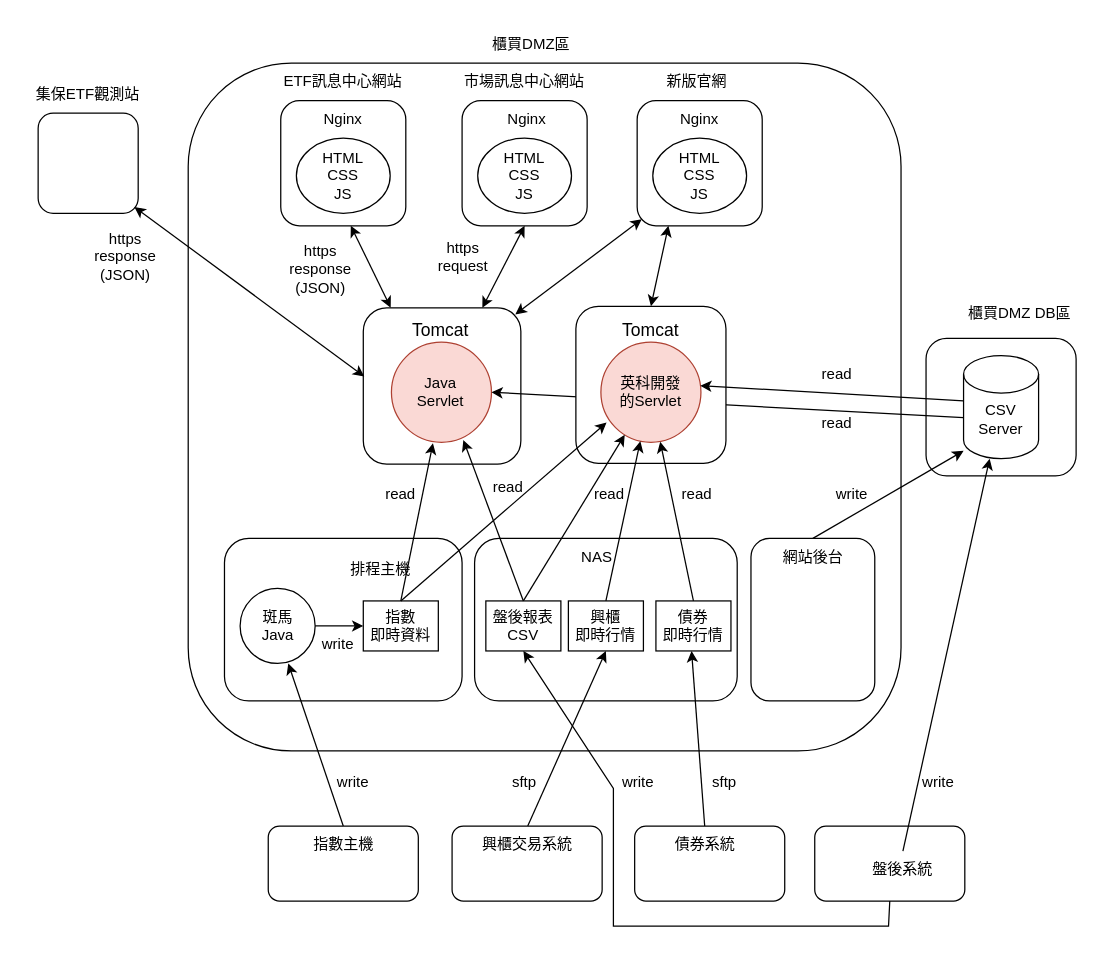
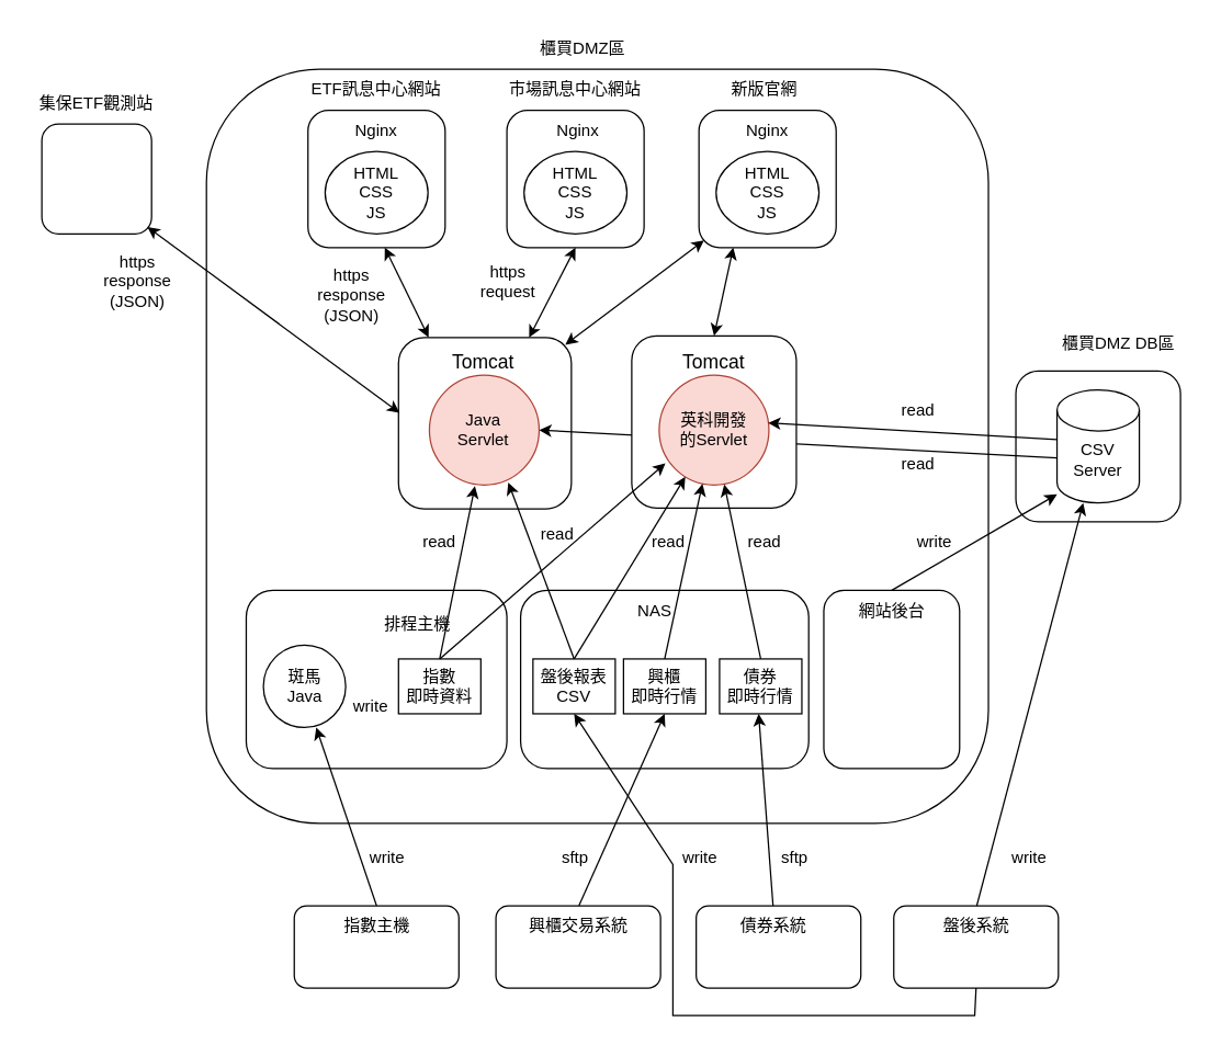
  <mxCell id="0" />
  <mxCell id="1" parent="0" />
  <mxCell id="2" value="" style="rounded=1;whiteSpace=wrap;html=1;" parent="1" vertex="1"><mxGeometry x="361" y="660" width="120" height="60" as="geometry" /></mxCell>
  <mxCell id="3" value="" style="rounded=1;whiteSpace=wrap;html=1;" parent="1" vertex="1"><mxGeometry x="150" y="50" width="570" height="550" as="geometry" /></mxCell>
  <mxCell id="4" value="" style="rounded=1;whiteSpace=wrap;html=1;" parent="1" vertex="1"><mxGeometry x="224" y="80" width="100" height="100" as="geometry" /></mxCell>
  <mxCell id="5" value="ETF訊息中心網站" style="text;html=1;align=center;verticalAlign=middle;whiteSpace=wrap;rounded=0;" parent="1" vertex="1"><mxGeometry x="219" y="50" width="110" height="30" as="geometry" /></mxCell>
  <mxCell id="6" value="" style="rounded=1;whiteSpace=wrap;html=1;" parent="1" vertex="1"><mxGeometry x="369" y="80" width="100" height="100" as="geometry" /></mxCell>
  <mxCell id="7" value="" style="rounded=1;whiteSpace=wrap;html=1;" parent="1" vertex="1"><mxGeometry x="509" y="80" width="100" height="100" as="geometry" /></mxCell>
  <mxCell id="8" value="新版官網" style="text;html=1;align=center;verticalAlign=middle;whiteSpace=wrap;rounded=0;" parent="1" vertex="1"><mxGeometry x="519" y="50" width="76" height="30" as="geometry" /></mxCell>
  <mxCell id="9" value="市場訊息中心網站" style="text;html=1;align=center;verticalAlign=middle;whiteSpace=wrap;rounded=0;" parent="1" vertex="1"><mxGeometry x="365" y="50" width="108" height="30" as="geometry" /></mxCell>
  <mxCell id="10" value="Nginx" style="text;html=1;align=center;verticalAlign=middle;whiteSpace=wrap;rounded=0;" parent="1" vertex="1"><mxGeometry x="391" y="80" width="60" height="30" as="geometry" /></mxCell>
  <mxCell id="11" value="Nginx" style="text;html=1;align=center;verticalAlign=middle;whiteSpace=wrap;rounded=0;" parent="1" vertex="1"><mxGeometry x="244" y="80" width="60" height="30" as="geometry" /></mxCell>
  <mxCell id="12" value="Nginx" style="text;html=1;align=center;verticalAlign=middle;whiteSpace=wrap;rounded=0;" parent="1" vertex="1"><mxGeometry x="529" y="80" width="60" height="30" as="geometry" /></mxCell>
  <mxCell id="13" value="" style="ellipse;whiteSpace=wrap;html=1;" parent="1" vertex="1"><mxGeometry x="236.5" y="110" width="75" height="60" as="geometry" /></mxCell>
  <mxCell id="14" value="" style="ellipse;whiteSpace=wrap;html=1;" parent="1" vertex="1"><mxGeometry x="381.5" y="110" width="75" height="60" as="geometry" /></mxCell>
  <mxCell id="15" value="" style="ellipse;whiteSpace=wrap;html=1;" parent="1" vertex="1"><mxGeometry x="521.5" y="110" width="75" height="60" as="geometry" /></mxCell>
  <mxCell id="16" value="HTML&lt;div&gt;CSS&lt;/div&gt;&lt;div&gt;JS&lt;/div&gt;" style="text;html=1;align=center;verticalAlign=middle;whiteSpace=wrap;rounded=0;" parent="1" vertex="1"><mxGeometry x="244" y="115" width="60" height="50" as="geometry" /></mxCell>
  <mxCell id="17" value="HTML&lt;div&gt;CSS&lt;/div&gt;&lt;div&gt;JS&lt;/div&gt;" style="text;html=1;align=center;verticalAlign=middle;whiteSpace=wrap;rounded=0;" parent="1" vertex="1"><mxGeometry x="389" y="115" width="60" height="50" as="geometry" /></mxCell>
  <mxCell id="18" value="HTML&lt;div&gt;CSS&lt;/div&gt;&lt;div&gt;JS&lt;/div&gt;" style="text;html=1;align=center;verticalAlign=middle;whiteSpace=wrap;rounded=0;" parent="1" vertex="1"><mxGeometry x="529" y="115" width="60" height="50" as="geometry" /></mxCell>
  <mxCell id="19" value="" style="rounded=1;whiteSpace=wrap;html=1;" parent="1" vertex="1"><mxGeometry x="290" y="245.63" width="126" height="125" as="geometry" /></mxCell>
  <mxCell id="20" value="&lt;font style=&quot;font-size: 14px;&quot;&gt;Tomcat&lt;/font&gt;" style="text;html=1;align=center;verticalAlign=middle;whiteSpace=wrap;rounded=0;" parent="1" vertex="1"><mxGeometry x="317.5" y="244.38" width="68" height="40" as="geometry" /></mxCell>
  <mxCell id="21" value="" style="ellipse;whiteSpace=wrap;html=1;aspect=fixed;fillColor=#fad9d5;strokeColor=#ae4132;" parent="1" vertex="1"><mxGeometry x="312.5" y="273.13" width="80" height="80" as="geometry" /></mxCell>
  <mxCell id="22" value="Java&lt;div&gt;Servlet&lt;/div&gt;" style="text;html=1;align=center;verticalAlign=middle;whiteSpace=wrap;rounded=0;" parent="1" vertex="1"><mxGeometry x="321.5" y="298.13" width="60" height="30" as="geometry" /></mxCell>
  <mxCell id="23" value="" style="rounded=1;whiteSpace=wrap;html=1;" parent="1" vertex="1"><mxGeometry x="30" y="90" width="80" height="80" as="geometry" /></mxCell>
  <mxCell id="24" value="集保ETF觀測站" style="text;html=1;align=center;verticalAlign=middle;whiteSpace=wrap;rounded=0;" parent="1" vertex="1"><mxGeometry x="20" y="60" width="100" height="30" as="geometry" /></mxCell>
  <mxCell id="25" value="櫃買DMZ區" style="text;html=1;align=center;verticalAlign=middle;whiteSpace=wrap;rounded=0;" parent="1" vertex="1"><mxGeometry x="369" y="20" width="111" height="30" as="geometry" /></mxCell>
  <mxCell id="26" value="" style="rounded=1;whiteSpace=wrap;html=1;" parent="1" vertex="1"><mxGeometry x="740" y="270" width="120" height="110" as="geometry" /></mxCell>
  <mxCell id="27" value="櫃買DMZ DB區" style="text;html=1;align=center;verticalAlign=middle;whiteSpace=wrap;rounded=0;" parent="1" vertex="1"><mxGeometry x="770" y="240" width="90" height="20" as="geometry" /></mxCell>
  <mxCell id="28" value="" style="shape=cylinder3;whiteSpace=wrap;html=1;boundedLbl=1;backgroundOutline=1;size=15;" parent="1" vertex="1"><mxGeometry x="770" y="283.75" width="60" height="82.5" as="geometry" /></mxCell>
  <mxCell id="29" value="CSV&lt;div&gt;Server&lt;/div&gt;" style="text;html=1;align=center;verticalAlign=middle;whiteSpace=wrap;rounded=0;" parent="1" vertex="1"><mxGeometry x="770" y="320" width="60" height="30" as="geometry" /></mxCell>
  <mxCell id="30" value="" style="rounded=1;whiteSpace=wrap;html=1;" parent="1" vertex="1"><mxGeometry x="379" y="430" width="210" height="130" as="geometry" /></mxCell>
  <mxCell id="31" value="" style="rounded=1;whiteSpace=wrap;html=1;" parent="1" vertex="1"><mxGeometry x="179" y="430" width="190" height="130" as="geometry" /></mxCell>
  <mxCell id="32" value="" style="rounded=1;whiteSpace=wrap;html=1;" parent="1" vertex="1"><mxGeometry x="600" y="430" width="99" height="130" as="geometry" /></mxCell>
  <mxCell id="33" value="NAS" style="text;html=1;align=center;verticalAlign=middle;whiteSpace=wrap;rounded=0;" parent="1" vertex="1"><mxGeometry x="447" y="430" width="60" height="30" as="geometry" /></mxCell>
  <mxCell id="34" value="排程主機" style="text;html=1;align=center;verticalAlign=middle;whiteSpace=wrap;rounded=0;" parent="1" vertex="1"><mxGeometry x="274" y="440" width="60" height="30" as="geometry" /></mxCell>
  <mxCell id="35" value="網站後台" style="text;html=1;align=center;verticalAlign=middle;whiteSpace=wrap;rounded=0;" parent="1" vertex="1"><mxGeometry x="619.5" y="430" width="60" height="30" as="geometry" /></mxCell>
  <mxCell id="36" value="" style="rounded=0;whiteSpace=wrap;html=1;" parent="1" vertex="1"><mxGeometry x="388" y="480" width="60" height="40" as="geometry" /></mxCell>
  <mxCell id="37" value="" style="rounded=0;whiteSpace=wrap;html=1;" parent="1" vertex="1"><mxGeometry x="454" y="480" width="60" height="40" as="geometry" /></mxCell>
  <mxCell id="38" value="" style="rounded=0;whiteSpace=wrap;html=1;" parent="1" vertex="1"><mxGeometry x="524" y="480" width="60" height="40" as="geometry" /></mxCell>
  <mxCell id="39" value="盤後報表&lt;div&gt;CSV&lt;/div&gt;" style="text;html=1;align=center;verticalAlign=middle;whiteSpace=wrap;rounded=0;" parent="1" vertex="1"><mxGeometry x="388" y="485" width="60" height="30" as="geometry" /></mxCell>
  <mxCell id="40" value="興櫃&lt;div&gt;即時行情&lt;/div&gt;" style="text;html=1;align=center;verticalAlign=middle;whiteSpace=wrap;rounded=0;" parent="1" vertex="1"><mxGeometry x="454" y="485" width="60" height="30" as="geometry" /></mxCell>
  <mxCell id="41" value="債券&lt;div&gt;即時行情&lt;/div&gt;" style="text;html=1;align=center;verticalAlign=middle;whiteSpace=wrap;rounded=0;" parent="1" vertex="1"><mxGeometry x="524" y="485" width="60" height="30" as="geometry" /></mxCell>
  <mxCell id="42" value="" style="rounded=0;whiteSpace=wrap;html=1;" parent="1" vertex="1"><mxGeometry x="290" y="480" width="60" height="40" as="geometry" /></mxCell>
  <mxCell id="43" value="" style="ellipse;whiteSpace=wrap;html=1;aspect=fixed;" parent="1" vertex="1"><mxGeometry x="191.5" y="470" width="60" height="60" as="geometry" /></mxCell>
  <mxCell id="44" value="指數&lt;div&gt;即時資料&lt;/div&gt;" style="text;html=1;align=center;verticalAlign=middle;whiteSpace=wrap;rounded=0;" parent="1" vertex="1"><mxGeometry x="290" y="485" width="60" height="30" as="geometry" /></mxCell>
  <mxCell id="45" value="斑馬&lt;div&gt;Java&lt;/div&gt;" style="text;html=1;align=center;verticalAlign=middle;whiteSpace=wrap;rounded=0;" parent="1" vertex="1"><mxGeometry x="191.5" y="485" width="60" height="30" as="geometry" /></mxCell>
  <mxCell id="46" value="" style="rounded=1;whiteSpace=wrap;html=1;" parent="1" vertex="1"><mxGeometry x="507" y="660" width="120" height="60" as="geometry" /></mxCell>
  <mxCell id="47" value="" style="rounded=1;whiteSpace=wrap;html=1;" parent="1" vertex="1"><mxGeometry x="214" y="660" width="120" height="60" as="geometry" /></mxCell>
  <mxCell id="48" value="" style="rounded=1;whiteSpace=wrap;html=1;" parent="1" vertex="1"><mxGeometry x="651" y="660" width="120" height="60" as="geometry" /></mxCell>
  <mxCell id="49" value="債券系統" style="text;html=1;align=center;verticalAlign=middle;whiteSpace=wrap;rounded=0;" parent="1" vertex="1"><mxGeometry x="517.5" y="660" width="91" height="30" as="geometry" /></mxCell>
  <mxCell id="50" value="興櫃交易系統" style="text;html=1;align=center;verticalAlign=middle;whiteSpace=wrap;rounded=0;" parent="1" vertex="1"><mxGeometry x="376" y="660" width="91" height="30" as="geometry" /></mxCell>
  <mxCell id="51" value="指數主機" style="text;html=1;align=center;verticalAlign=middle;whiteSpace=wrap;rounded=0;" parent="1" vertex="1"><mxGeometry x="228.5" y="660" width="91" height="30" as="geometry" /></mxCell>
- <mxCell id="52" value="盤後系統" style="text;html=1;align=center;verticalAlign=middle;whiteSpace=wrap;rounded=0;" parent="1" vertex="1"><mxGeometry x="676" y="680" width="91" height="30" as="geometry" /></mxCell>
+ <mxCell id="52" value="盤後系統" style="text;html=1;align=center;verticalAlign=middle;whiteSpace=wrap;rounded=0;" parent="1" vertex="1"><mxGeometry x="666" y="660" width="91" height="30" as="geometry" /></mxCell>
  <mxCell id="53" value="" style="endArrow=classic;startArrow=classic;html=1;rounded=0;entryX=0.5;entryY=1;entryDx=0;entryDy=0;" parent="1" source="19" target="6" edge="1"><mxGeometry width="50" height="50" relative="1" as="geometry"><mxPoint x="390" y="220" as="sourcePoint" /><mxPoint x="440" y="170" as="targetPoint" /></mxGeometry></mxCell>
  <mxCell id="54" value="" style="endArrow=classic;startArrow=classic;html=1;rounded=0;exitX=0.174;exitY=-0.001;exitDx=0;exitDy=0;exitPerimeter=0;" parent="1" source="19" edge="1"><mxGeometry width="50" height="50" relative="1" as="geometry"><mxPoint x="270" y="230" as="sourcePoint" /><mxPoint x="280" y="180" as="targetPoint" /></mxGeometry></mxCell>
  <mxCell id="55" value="" style="endArrow=classic;startArrow=classic;html=1;rounded=0;entryX=0.25;entryY=1;entryDx=0;entryDy=0;exitX=0.5;exitY=0;exitDx=0;exitDy=0;" parent="1" source="80" target="7" edge="1"><mxGeometry width="50" height="50" relative="1" as="geometry"><mxPoint x="480" y="240" as="sourcePoint" /><mxPoint x="550" y="193.75" as="targetPoint" /></mxGeometry></mxCell>
  <mxCell id="56" value="" style="endArrow=classic;startArrow=classic;html=1;rounded=0;entryX=0.006;entryY=0.439;entryDx=0;entryDy=0;entryPerimeter=0;exitX=0.962;exitY=0.937;exitDx=0;exitDy=0;exitPerimeter=0;" parent="1" source="23" target="19" edge="1"><mxGeometry width="50" height="50" relative="1" as="geometry"><mxPoint x="186.5" y="265" as="sourcePoint" /><mxPoint x="236.5" y="215" as="targetPoint" /></mxGeometry></mxCell>
  <mxCell id="57" value="" style="endArrow=classic;html=1;rounded=0;entryX=0.719;entryY=0.978;entryDx=0;entryDy=0;entryPerimeter=0;exitX=0.5;exitY=0;exitDx=0;exitDy=0;" parent="1" source="36" target="21" edge="1"><mxGeometry width="50" height="50" relative="1" as="geometry"><mxPoint x="261.5" y="410" as="sourcePoint" /><mxPoint x="311.5" y="360" as="targetPoint" /></mxGeometry></mxCell>
  <mxCell id="58" value="" style="endArrow=classic;html=1;rounded=0;exitX=0.5;exitY=0;exitDx=0;exitDy=0;entryX=0.415;entryY=1.01;entryDx=0;entryDy=0;entryPerimeter=0;" parent="1" source="42" target="21" edge="1"><mxGeometry width="50" height="50" relative="1" as="geometry"><mxPoint x="390" y="380" as="sourcePoint" /><mxPoint x="440" y="330" as="targetPoint" /></mxGeometry></mxCell>
  <mxCell id="59" value="" style="endArrow=classic;html=1;rounded=0;entryX=1;entryY=0.5;entryDx=0;entryDy=0;" parent="1" source="29" target="21" edge="1"><mxGeometry width="50" height="50" relative="1" as="geometry"><mxPoint x="390" y="300" as="sourcePoint" /><mxPoint x="460" y="320" as="targetPoint" /></mxGeometry></mxCell>
  <mxCell id="60" value="" style="endArrow=classic;html=1;rounded=0;exitX=0.5;exitY=0;exitDx=0;exitDy=0;" parent="1" source="35" edge="1"><mxGeometry width="50" height="50" relative="1" as="geometry"><mxPoint x="650" y="410" as="sourcePoint" /><mxPoint x="770" y="360" as="targetPoint" /></mxGeometry></mxCell>
- <mxCell id="61" value="" style="endArrow=classic;html=1;rounded=0;entryX=0;entryY=0.5;entryDx=0;entryDy=0;" parent="1" source="45" target="44" edge="1"><mxGeometry width="50" height="50" relative="1" as="geometry"><mxPoint x="170" y="560" as="sourcePoint" /><mxPoint x="280" y="500" as="targetPoint" /></mxGeometry></mxCell>
  <mxCell id="62" value="" style="endArrow=classic;html=1;rounded=0;exitX=0.5;exitY=0;exitDx=0;exitDy=0;entryX=0.5;entryY=1;entryDx=0;entryDy=0;" parent="1" source="50" target="37" edge="1"><mxGeometry width="50" height="50" relative="1" as="geometry"><mxPoint x="380" y="540" as="sourcePoint" /><mxPoint x="430" y="490" as="targetPoint" /></mxGeometry></mxCell>
  <mxCell id="63" value="" style="endArrow=classic;html=1;rounded=0;exitX=0.5;exitY=0;exitDx=0;exitDy=0;entryX=0.475;entryY=1;entryDx=0;entryDy=0;entryPerimeter=0;" parent="1" source="49" target="38" edge="1"><mxGeometry width="50" height="50" relative="1" as="geometry"><mxPoint x="380" y="540" as="sourcePoint" /><mxPoint x="340" y="502" as="targetPoint" /></mxGeometry></mxCell>
  <mxCell id="64" value="" style="endArrow=classic;html=1;rounded=0;exitX=0.5;exitY=0;exitDx=0;exitDy=0;" parent="1" source="51" edge="1"><mxGeometry width="50" height="50" relative="1" as="geometry"><mxPoint x="380" y="620" as="sourcePoint" /><mxPoint x="230" y="530" as="targetPoint" /></mxGeometry></mxCell>
  <mxCell id="65" value="" style="endArrow=classic;html=1;rounded=0;exitX=0.5;exitY=0;exitDx=0;exitDy=0;" parent="1" source="52" target="28" edge="1"><mxGeometry width="50" height="50" relative="1" as="geometry"><mxPoint x="380" y="620" as="sourcePoint" /><mxPoint x="430" y="570" as="targetPoint" /></mxGeometry></mxCell>
  <mxCell id="66" value="" style="endArrow=classic;html=1;rounded=0;exitX=0.5;exitY=1;exitDx=0;exitDy=0;entryX=0.5;entryY=1;entryDx=0;entryDy=0;" parent="1" source="48" target="36" edge="1"><mxGeometry width="50" height="50" relative="1" as="geometry"><mxPoint x="380" y="620" as="sourcePoint" /><mxPoint x="194" y="510" as="targetPoint" /><Array as="points"><mxPoint x="710" y="740" /><mxPoint x="490" y="740" /><mxPoint x="490" y="630" /></Array></mxGeometry></mxCell>
  <mxCell id="67" value="https&lt;div&gt;request&lt;/div&gt;" style="text;html=1;align=center;verticalAlign=middle;whiteSpace=wrap;rounded=0;" parent="1" vertex="1"><mxGeometry x="340" y="190" width="60" height="30" as="geometry" /></mxCell>
  <mxCell id="68" value="https&lt;div&gt;response&lt;/div&gt;&lt;div&gt;(JSON)&lt;/div&gt;" style="text;html=1;align=center;verticalAlign=middle;whiteSpace=wrap;rounded=0;" parent="1" vertex="1"><mxGeometry x="226" y="190" width="60" height="50" as="geometry" /></mxCell>
  <mxCell id="69" value="https&lt;div&gt;response&lt;/div&gt;&lt;div&gt;(JSON)&lt;/div&gt;" style="text;html=1;align=center;verticalAlign=middle;whiteSpace=wrap;rounded=0;" parent="1" vertex="1"><mxGeometry x="70" y="180" width="60" height="50" as="geometry" /></mxCell>
  <mxCell id="70" value="read" style="text;html=1;align=center;verticalAlign=middle;whiteSpace=wrap;rounded=0;" parent="1" vertex="1"><mxGeometry x="639" y="323.13" width="60" height="30" as="geometry" /></mxCell>
  <mxCell id="71" value="read" style="text;html=1;align=center;verticalAlign=middle;whiteSpace=wrap;rounded=0;" parent="1" vertex="1"><mxGeometry x="290" y="380" width="60" height="30" as="geometry" /></mxCell>
  <mxCell id="72" value="read" style="text;html=1;align=center;verticalAlign=middle;whiteSpace=wrap;rounded=0;" parent="1" vertex="1"><mxGeometry x="527" y="380" width="60" height="30" as="geometry" /></mxCell>
  <mxCell id="73" value="read" style="text;html=1;align=center;verticalAlign=middle;whiteSpace=wrap;rounded=0;" parent="1" vertex="1"><mxGeometry x="376" y="374" width="60" height="30" as="geometry" /></mxCell>
  <mxCell id="74" value="writ&lt;span style=&quot;background-color: initial;&quot;&gt;e&lt;/span&gt;" style="text;html=1;align=center;verticalAlign=middle;whiteSpace=wrap;rounded=0;" parent="1" vertex="1"><mxGeometry x="239.5" y="500" width="60" height="30" as="geometry" /></mxCell>
  <mxCell id="75" value="writ&lt;span style=&quot;background-color: initial;&quot;&gt;e&lt;/span&gt;" style="text;html=1;align=center;verticalAlign=middle;whiteSpace=wrap;rounded=0;" parent="1" vertex="1"><mxGeometry x="480" y="610" width="60" height="30" as="geometry" /></mxCell>
  <mxCell id="76" value="writ&lt;span style=&quot;background-color: initial;&quot;&gt;e&lt;/span&gt;" style="text;html=1;align=center;verticalAlign=middle;whiteSpace=wrap;rounded=0;" parent="1" vertex="1"><mxGeometry x="251.5" y="610" width="60" height="30" as="geometry" /></mxCell>
  <mxCell id="77" value="writ&lt;span style=&quot;background-color: initial;&quot;&gt;e&lt;/span&gt;" style="text;html=1;align=center;verticalAlign=middle;whiteSpace=wrap;rounded=0;" parent="1" vertex="1"><mxGeometry x="720" y="610" width="60" height="30" as="geometry" /></mxCell>
  <mxCell id="78" value="sftp" style="text;html=1;align=center;verticalAlign=middle;whiteSpace=wrap;rounded=0;" parent="1" vertex="1"><mxGeometry x="549" y="610" width="60" height="30" as="geometry" /></mxCell>
  <mxCell id="79" value="sftp" style="text;html=1;align=center;verticalAlign=middle;whiteSpace=wrap;rounded=0;" parent="1" vertex="1"><mxGeometry x="389" y="610" width="60" height="30" as="geometry" /></mxCell>
  <mxCell id="80" value="" style="rounded=1;whiteSpace=wrap;html=1;" vertex="1" parent="1"><mxGeometry x="460" y="244.38" width="120" height="125.62" as="geometry" /></mxCell>
  <mxCell id="81" value="&lt;font style=&quot;font-size: 14px;&quot;&gt;Tomcat&lt;/font&gt;" style="text;html=1;align=center;verticalAlign=middle;whiteSpace=wrap;rounded=0;" vertex="1" parent="1"><mxGeometry x="490" y="249.38" width="60" height="30" as="geometry" /></mxCell>
  <mxCell id="82" value="" style="ellipse;whiteSpace=wrap;html=1;aspect=fixed;fillColor=#fad9d5;strokeColor=#ae4132;" vertex="1" parent="1"><mxGeometry x="480" y="273.13" width="80" height="80" as="geometry" /></mxCell>
  <mxCell id="83" value="" style="endArrow=classic;html=1;rounded=0;entryX=0.057;entryY=0.802;entryDx=0;entryDy=0;entryPerimeter=0;exitX=0.5;exitY=0;exitDx=0;exitDy=0;" edge="1" parent="1" source="42" target="82"><mxGeometry width="50" height="50" relative="1" as="geometry"><mxPoint x="270" y="420" as="sourcePoint" /><mxPoint x="450" y="430" as="targetPoint" /></mxGeometry></mxCell>
  <mxCell id="84" value="英科開發的Servlet" style="text;html=1;align=center;verticalAlign=middle;whiteSpace=wrap;rounded=0;" vertex="1" parent="1"><mxGeometry x="490" y="298.13" width="60" height="30" as="geometry" /></mxCell>
  <mxCell id="85" value="" style="endArrow=classic;html=1;rounded=0;exitX=0.5;exitY=0;exitDx=0;exitDy=0;entryX=0.593;entryY=0.994;entryDx=0;entryDy=0;entryPerimeter=0;" parent="1" source="38" target="82" edge="1"><mxGeometry width="50" height="50" relative="1" as="geometry"><mxPoint x="390" y="380" as="sourcePoint" /><mxPoint x="500" y="350" as="targetPoint" /></mxGeometry></mxCell>
  <mxCell id="86" value="" style="endArrow=classic;html=1;rounded=0;exitX=0.5;exitY=0;exitDx=0;exitDy=0;" parent="1" source="37" target="82" edge="1"><mxGeometry width="50" height="50" relative="1" as="geometry"><mxPoint x="390" y="380" as="sourcePoint" /><mxPoint x="440" y="330" as="targetPoint" /></mxGeometry></mxCell>
  <mxCell id="87" value="" style="endArrow=classic;html=1;rounded=0;exitX=0;exitY=0;exitDx=0;exitDy=0;entryX=0.993;entryY=0.434;entryDx=0;entryDy=0;entryPerimeter=0;" edge="1" parent="1" source="29" target="82"><mxGeometry width="50" height="50" relative="1" as="geometry"><mxPoint x="410" y="320" as="sourcePoint" /><mxPoint x="460" y="270" as="targetPoint" /></mxGeometry></mxCell>
  <mxCell id="88" value="read" style="text;html=1;align=center;verticalAlign=middle;whiteSpace=wrap;rounded=0;" vertex="1" parent="1"><mxGeometry x="456.5" y="380" width="60" height="30" as="geometry" /></mxCell>
  <mxCell id="89" value="writ&lt;span style=&quot;background-color: initial;&quot;&gt;e&lt;/span&gt;" style="text;html=1;align=center;verticalAlign=middle;whiteSpace=wrap;rounded=0;" vertex="1" parent="1"><mxGeometry x="651" y="380" width="60" height="30" as="geometry" /></mxCell>
  <mxCell id="90" value="read" style="text;html=1;align=center;verticalAlign=middle;whiteSpace=wrap;rounded=0;" vertex="1" parent="1"><mxGeometry x="639" y="284.38" width="60" height="30" as="geometry" /></mxCell>
  <mxCell id="91" value="" style="endArrow=classic;html=1;rounded=0;exitX=0.5;exitY=0;exitDx=0;exitDy=0;" edge="1" parent="1" source="36" target="82"><mxGeometry width="50" height="50" relative="1" as="geometry"><mxPoint x="400" y="480" as="sourcePoint" /><mxPoint x="450" y="430" as="targetPoint" /></mxGeometry></mxCell>
  <mxCell id="92" value="" style="endArrow=classic;startArrow=classic;html=1;rounded=0;exitX=0.965;exitY=0.042;exitDx=0;exitDy=0;exitPerimeter=0;entryX=0.037;entryY=0.948;entryDx=0;entryDy=0;entryPerimeter=0;" edge="1" parent="1" source="19" target="7"><mxGeometry width="50" height="50" relative="1" as="geometry"><mxPoint x="420" y="320" as="sourcePoint" /><mxPoint x="470" y="270" as="targetPoint" /></mxGeometry></mxCell>
